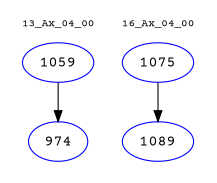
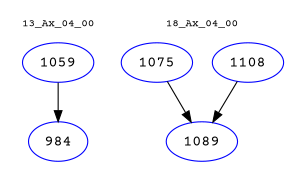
  digraph {
    fontname="Courier Prime"
    node [color=blue fontname="Courier Prime"]
    edge [color=black fontname="Courier Prime"]
    n1 [label=1059]
-   n2 [label=974]
+   n2 [label=984]
+   n3 [label=1108]
    n4 [label=1089]
    n5 [label=1075]
    subgraph cluster_1 {
      color=white
      fontsize=10
      label="13_Ax_04_00"
      n1
      n2
    }
    subgraph cluster_2 {
      color=white
      fontsize=10
-     label="16_Ax_04_00"
+     label="18_Ax_04_00"
+     n3
      n4
      n5
    }
    n1 -> n2
+   n3 -> n4
    n5 -> n4
  }
